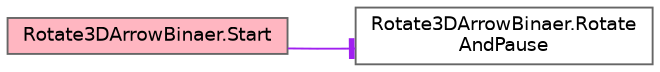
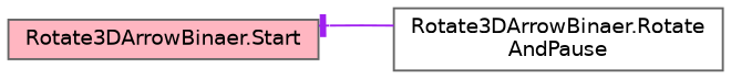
  digraph {
    rankdir=LR
    node [color=gray40 fontname=Helvetica fontsize=10 shape=box style=filled]
    n1 [fillcolor=lightpink fontcolor=black height=0.2 label="Rotate3DArrowBinaer.Start" width=0.4]
    n2 [fillcolor=white height=0.2 label="Rotate3DArrowBinaer.Rotate\lAndPause" width=0.4]
-   n1 -> n2 [color=purple fontname=Helvetica fontsize=10 labelfontname=Helvetica labelfontsize=10 style=solid arrowhead=tee]
+   n2 -> n1 [color=purple fontname=Helvetica fontsize=10 labelfontname=Helvetica labelfontsize=10 style=solid arrowhead=tee]
  }
